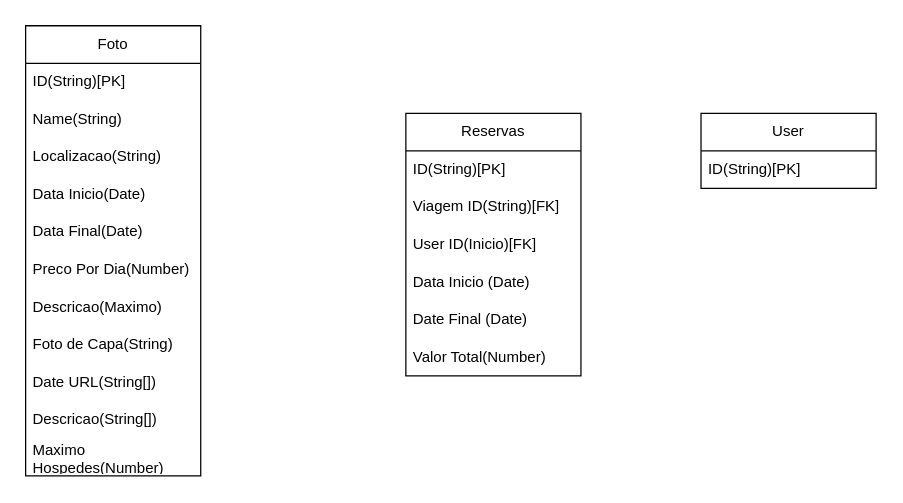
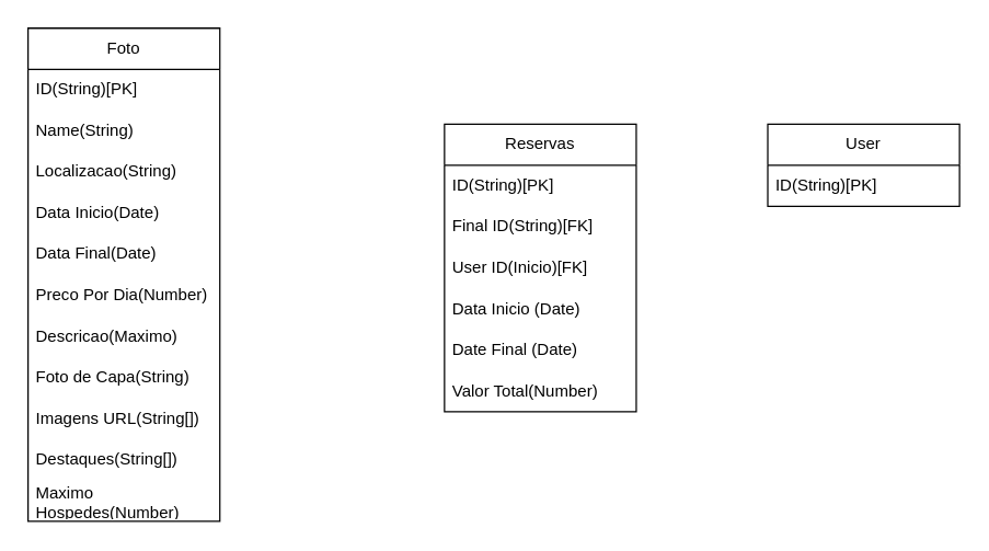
  <mxCell id="0" />
  <mxCell id="1" parent="0" />
  <mxCell id="2" value="Foto" style="swimlane;fontStyle=0;childLayout=stackLayout;horizontal=1;startSize=30;horizontalStack=0;resizeParent=1;resizeParentMax=0;resizeLast=0;collapsible=1;marginBottom=0;whiteSpace=wrap;html=1;" vertex="1" parent="1"><mxGeometry x="20" width="140" height="360" as="geometry" y="20" /></mxCell>
  <mxCell id="3" value="ID(String)[PK]" style="text;strokeColor=none;fillColor=none;align=left;verticalAlign=middle;spacingLeft=4;spacingRight=4;overflow=hidden;points=[[0,0.5],[1,0.5]];portConstraint=eastwest;rotatable=0;whiteSpace=wrap;html=1;" vertex="1" parent="2"><mxGeometry y="30" width="140" height="30" as="geometry" /></mxCell>
  <mxCell id="4" value="Name(String)" style="text;strokeColor=none;fillColor=none;align=left;verticalAlign=middle;spacingLeft=4;spacingRight=4;overflow=hidden;points=[[0,0.5],[1,0.5]];portConstraint=eastwest;rotatable=0;whiteSpace=wrap;html=1;" vertex="1" parent="2"><mxGeometry y="60" width="140" height="30" as="geometry" /></mxCell>
  <mxCell id="5" value="Localizacao(String)" style="text;strokeColor=none;fillColor=none;align=left;verticalAlign=middle;spacingLeft=4;spacingRight=4;overflow=hidden;points=[[0,0.5],[1,0.5]];portConstraint=eastwest;rotatable=0;whiteSpace=wrap;html=1;" vertex="1" parent="2"><mxGeometry y="90" width="140" height="30" as="geometry" /></mxCell>
  <mxCell id="6" value="Data Inicio(Date)" style="text;strokeColor=none;fillColor=none;align=left;verticalAlign=middle;spacingLeft=4;spacingRight=4;overflow=hidden;points=[[0,0.5],[1,0.5]];portConstraint=eastwest;rotatable=0;whiteSpace=wrap;html=1;" vertex="1" parent="2"><mxGeometry y="120" width="140" height="30" as="geometry" /></mxCell>
  <mxCell id="7" value="Data Final(Date)" style="text;strokeColor=none;fillColor=none;align=left;verticalAlign=middle;spacingLeft=4;spacingRight=4;overflow=hidden;points=[[0,0.5],[1,0.5]];portConstraint=eastwest;rotatable=0;whiteSpace=wrap;html=1;" vertex="1" parent="2"><mxGeometry y="150" width="140" height="30" as="geometry" /></mxCell>
  <mxCell id="8" value="Preco Por Dia(Number)" style="text;strokeColor=none;fillColor=none;align=left;verticalAlign=middle;spacingLeft=4;spacingRight=4;overflow=hidden;points=[[0,0.5],[1,0.5]];portConstraint=eastwest;rotatable=0;whiteSpace=wrap;html=1;" vertex="1" parent="2"><mxGeometry y="180" width="140" height="30" as="geometry" /></mxCell>
  <mxCell id="9" value="Descricao(Maximo)" style="text;strokeColor=none;fillColor=none;align=left;verticalAlign=middle;spacingLeft=4;spacingRight=4;overflow=hidden;points=[[0,0.5],[1,0.5]];portConstraint=eastwest;rotatable=0;whiteSpace=wrap;html=1;" vertex="1" parent="2"><mxGeometry y="210" width="140" height="30" as="geometry" /></mxCell>
  <mxCell id="10" value="Foto de Capa(String)" style="text;strokeColor=none;fillColor=none;align=left;verticalAlign=middle;spacingLeft=4;spacingRight=4;overflow=hidden;points=[[0,0.5],[1,0.5]];portConstraint=eastwest;rotatable=0;whiteSpace=wrap;html=1;" vertex="1" parent="2"><mxGeometry y="240" width="140" height="30" as="geometry" /></mxCell>
- <mxCell id="11" value="Date URL(String[])" style="text;strokeColor=none;fillColor=none;align=left;verticalAlign=middle;spacingLeft=4;spacingRight=4;overflow=hidden;points=[[0,0.5],[1,0.5]];portConstraint=eastwest;rotatable=0;whiteSpace=wrap;html=1;" vertex="1" parent="2"><mxGeometry y="270" width="140" height="30" as="geometry" /></mxCell>
- <mxCell id="12" value="Descricao(String[])" style="text;strokeColor=none;fillColor=none;align=left;verticalAlign=middle;spacingLeft=4;spacingRight=4;overflow=hidden;points=[[0,0.5],[1,0.5]];portConstraint=eastwest;rotatable=0;whiteSpace=wrap;html=1;" vertex="1" parent="2"><mxGeometry y="300" width="140" height="30" as="geometry" /></mxCell>
+ <mxCell id="11" value="Imagens URL(String[])" style="text;strokeColor=none;fillColor=none;align=left;verticalAlign=middle;spacingLeft=4;spacingRight=4;overflow=hidden;points=[[0,0.5],[1,0.5]];portConstraint=eastwest;rotatable=0;whiteSpace=wrap;html=1;" vertex="1" parent="2"><mxGeometry y="270" width="140" height="30" as="geometry" /></mxCell>
+ <mxCell id="12" value="Destaques(String[])" style="text;strokeColor=none;fillColor=none;align=left;verticalAlign=middle;spacingLeft=4;spacingRight=4;overflow=hidden;points=[[0,0.5],[1,0.5]];portConstraint=eastwest;rotatable=0;whiteSpace=wrap;html=1;" vertex="1" parent="2"><mxGeometry y="300" width="140" height="30" as="geometry" /></mxCell>
  <mxCell id="13" value="Maximo Hospedes(Number)" style="text;strokeColor=none;fillColor=none;align=left;verticalAlign=middle;spacingLeft=4;spacingRight=4;overflow=hidden;points=[[0,0.5],[1,0.5]];portConstraint=eastwest;rotatable=0;whiteSpace=wrap;html=1;" vertex="1" parent="2"><mxGeometry y="330" width="140" height="30" as="geometry" /></mxCell>
  <mxCell id="14" value="Reservas" style="swimlane;fontStyle=0;childLayout=stackLayout;horizontal=1;startSize=30;horizontalStack=0;resizeParent=1;resizeParentMax=0;resizeLast=0;collapsible=1;marginBottom=0;whiteSpace=wrap;html=1;" vertex="1" parent="1"><mxGeometry x="324" y="90" width="140" height="210" as="geometry" /></mxCell>
  <mxCell id="15" value="ID(String)[PK]" style="text;strokeColor=none;fillColor=none;align=left;verticalAlign=middle;spacingLeft=4;spacingRight=4;overflow=hidden;points=[[0,0.5],[1,0.5]];portConstraint=eastwest;rotatable=0;whiteSpace=wrap;html=1;" vertex="1" parent="14"><mxGeometry y="30" width="140" height="30" as="geometry" /></mxCell>
- <mxCell id="16" value="Viagem ID(String)[FK]" style="text;strokeColor=none;fillColor=none;align=left;verticalAlign=middle;spacingLeft=4;spacingRight=4;overflow=hidden;points=[[0,0.5],[1,0.5]];portConstraint=eastwest;rotatable=0;whiteSpace=wrap;html=1;" vertex="1" parent="14"><mxGeometry y="60" width="140" height="30" as="geometry" /></mxCell>
+ <mxCell id="16" value="Final ID(String)[FK]" style="text;strokeColor=none;fillColor=none;align=left;verticalAlign=middle;spacingLeft=4;spacingRight=4;overflow=hidden;points=[[0,0.5],[1,0.5]];portConstraint=eastwest;rotatable=0;whiteSpace=wrap;html=1;" vertex="1" parent="14"><mxGeometry y="60" width="140" height="30" as="geometry" /></mxCell>
  <mxCell id="17" value="User ID(Inicio)[FK]" style="text;strokeColor=none;fillColor=none;align=left;verticalAlign=middle;spacingLeft=4;spacingRight=4;overflow=hidden;points=[[0,0.5],[1,0.5]];portConstraint=eastwest;rotatable=0;whiteSpace=wrap;html=1;" vertex="1" parent="14"><mxGeometry y="90" width="140" height="30" as="geometry" /></mxCell>
  <mxCell id="18" value="Data Inicio (Date)" style="text;strokeColor=none;fillColor=none;align=left;verticalAlign=middle;spacingLeft=4;spacingRight=4;overflow=hidden;points=[[0,0.5],[1,0.5]];portConstraint=eastwest;rotatable=0;whiteSpace=wrap;html=1;" vertex="1" parent="14"><mxGeometry y="120" width="140" height="30" as="geometry" /></mxCell>
  <mxCell id="19" value="Date Final (Date)" style="text;strokeColor=none;fillColor=none;align=left;verticalAlign=middle;spacingLeft=4;spacingRight=4;overflow=hidden;points=[[0,0.5],[1,0.5]];portConstraint=eastwest;rotatable=0;whiteSpace=wrap;html=1;" vertex="1" parent="14"><mxGeometry y="150" width="140" height="30" as="geometry" /></mxCell>
  <mxCell id="20" value="Valor Total(Number)" style="text;strokeColor=none;fillColor=none;align=left;verticalAlign=middle;spacingLeft=4;spacingRight=4;overflow=hidden;points=[[0,0.5],[1,0.5]];portConstraint=eastwest;rotatable=0;whiteSpace=wrap;html=1;" vertex="1" parent="14"><mxGeometry y="180" width="140" height="30" as="geometry" /></mxCell>
  <mxCell id="21" value="User" style="swimlane;fontStyle=0;childLayout=stackLayout;horizontal=1;startSize=30;horizontalStack=0;resizeParent=1;resizeParentMax=0;resizeLast=0;collapsible=1;marginBottom=0;whiteSpace=wrap;html=1;" vertex="1" parent="1"><mxGeometry x="560" y="90" width="140" height="60" as="geometry" /></mxCell>
  <mxCell id="22" value="ID(String)[PK]" style="text;strokeColor=none;fillColor=none;align=left;verticalAlign=middle;spacingLeft=4;spacingRight=4;overflow=hidden;points=[[0,0.5],[1,0.5]];portConstraint=eastwest;rotatable=0;whiteSpace=wrap;html=1;" vertex="1" parent="21"><mxGeometry y="30" width="140" height="30" as="geometry" /></mxCell>
